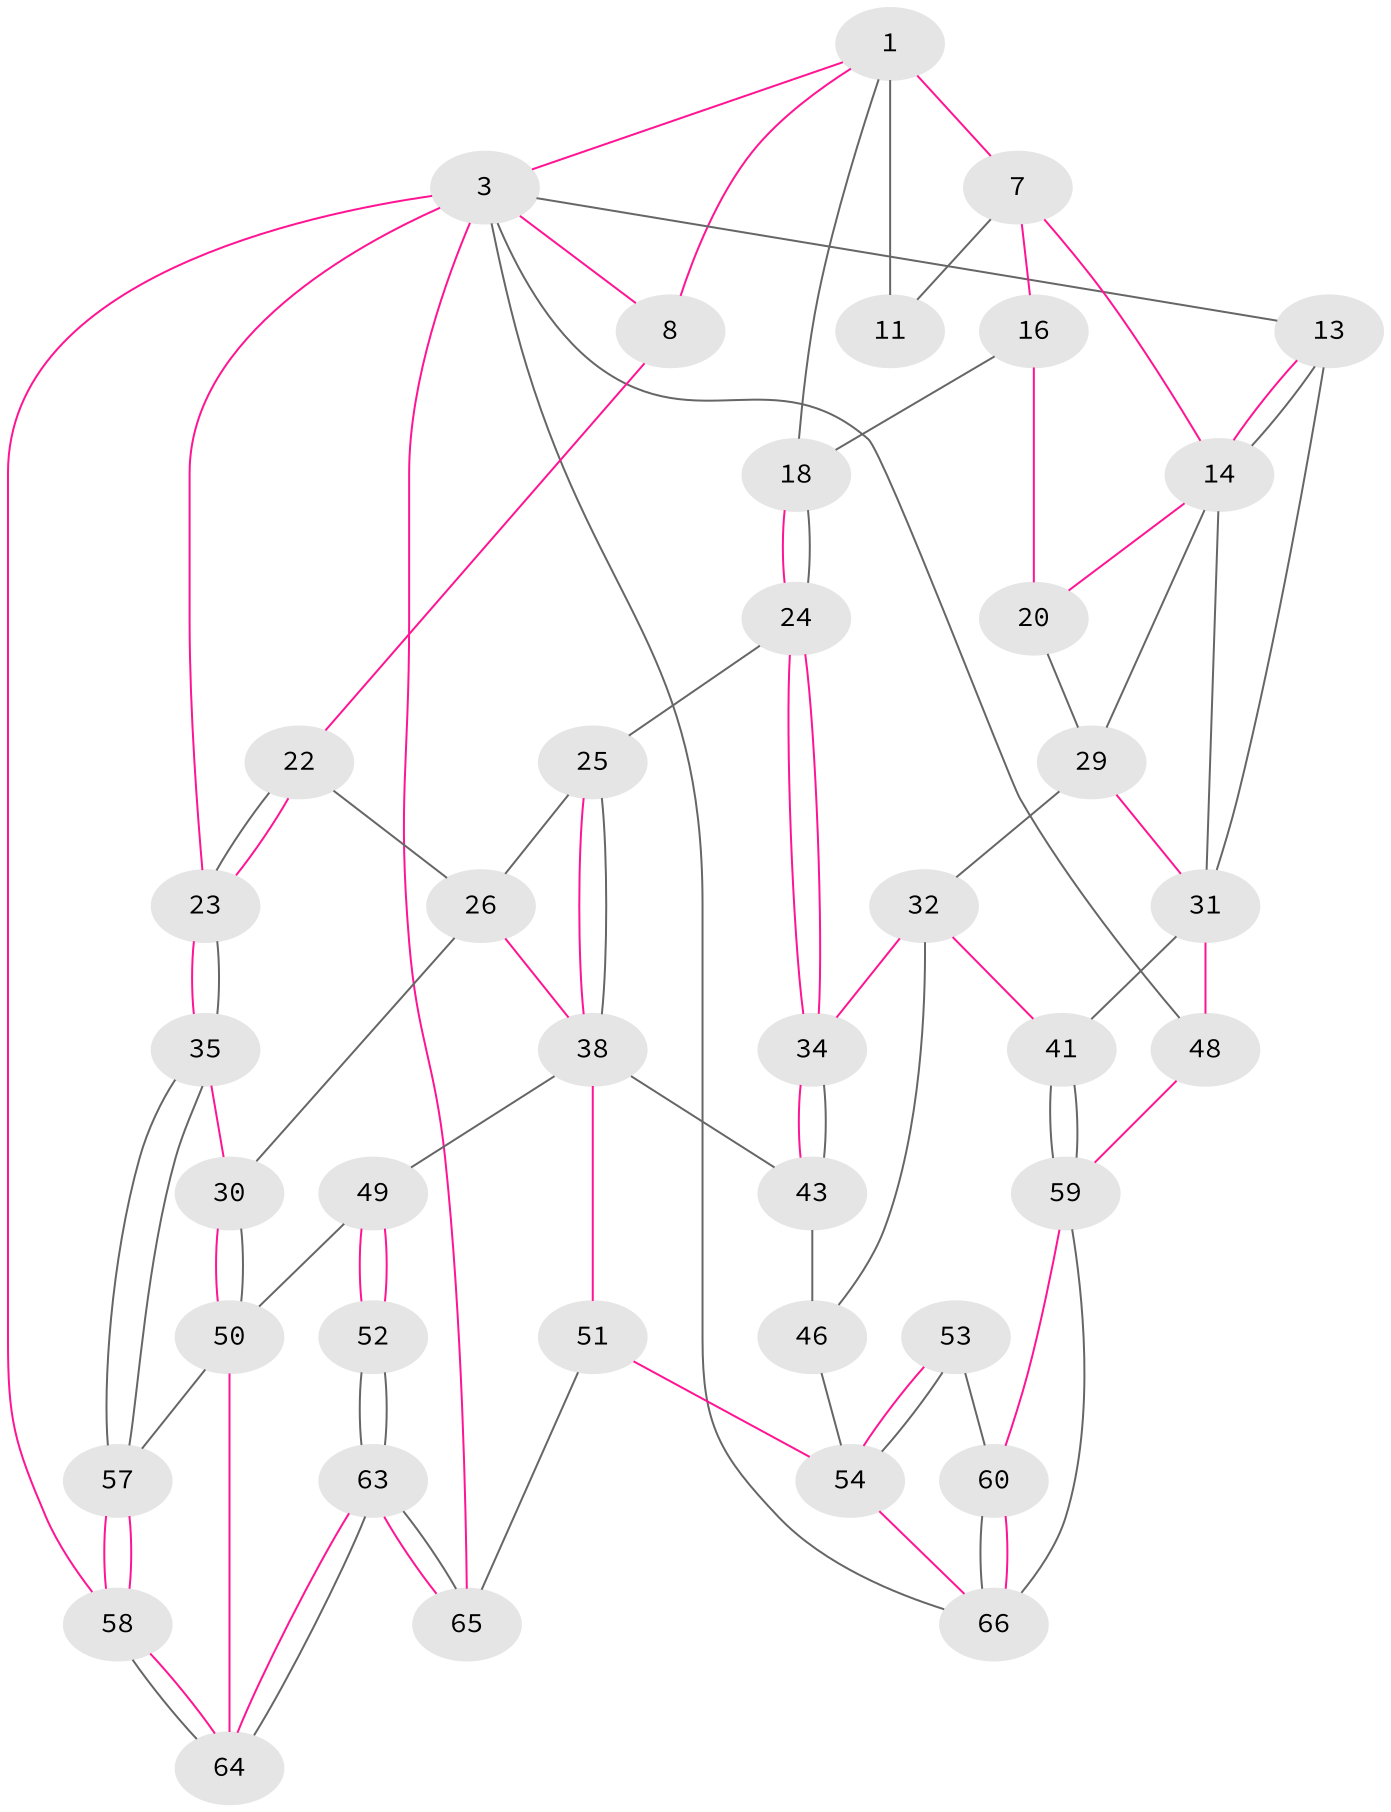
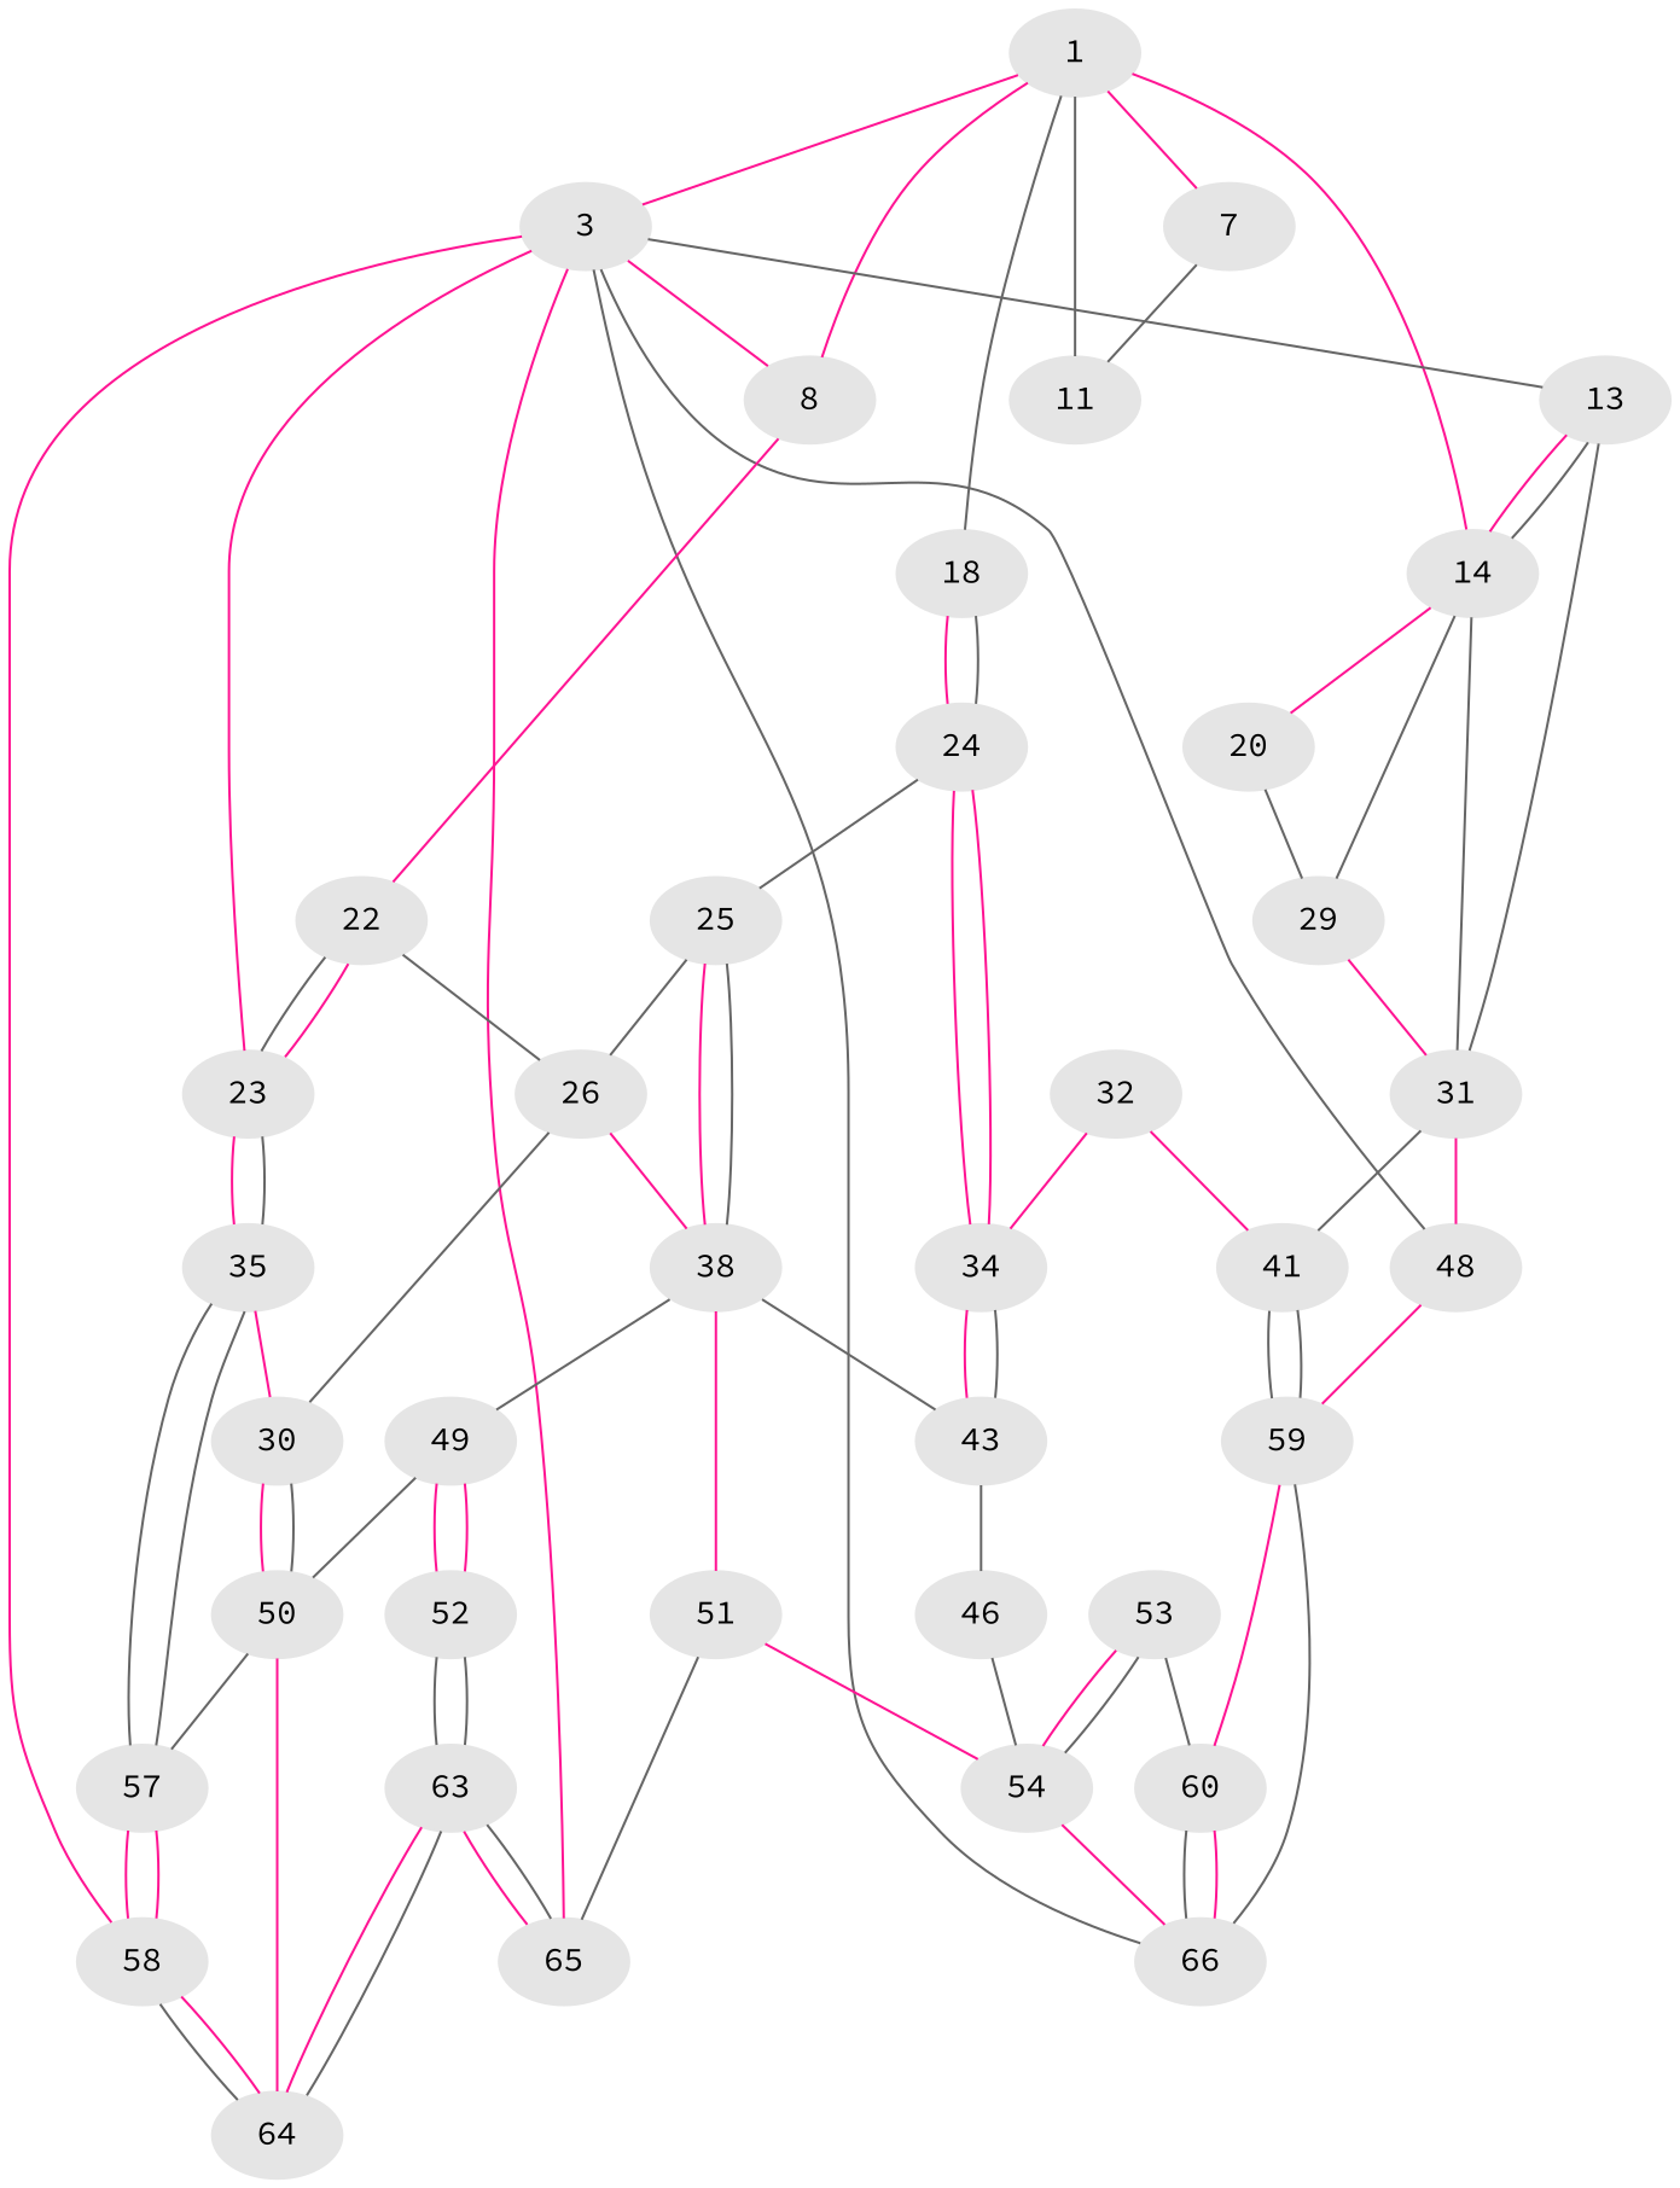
  graph {
    fontname="Source Code Pro"
    node [color=gray90 fontname="Source Code Pro" style=filled]
    edge [color=gray40 fontname="Source Code Pro"]
    1 [super="+2+6"]
    3 [super="+47+4"]
    8
    n4 [label=7 super="+10"]
    11
    18
    13
    23
    48
    58
    65
    66 [super="+67"]
    22
    14 [super="+15"]
-   16 [super="+21+17"]
    24
    31 [super="+40"]
    35
    59 [super="+61"]
    64
    26 [super="+37"]
    20 [super="+28"]
    29 [super="+30"]
    41 [super="+42"]
    32 [super="+33"]
    25
    34
    38 [super="+39+44"]
    n29 [label=30]
    57
    43
    49
    51 [super="+56"]
    50 [super="+62"]
    46
    54 [super="+55"]
    52
    53
    60
    63
    1 -- 3 [color=deeppink]
    1 -- 8 [color=deeppink]
    1 -- n4 [color=deeppink]
    1 -- 11 [weight=2]
    1 -- 18
    3 -- 8 [color=deeppink]
    3 -- 13
    3 -- 23 [color=deeppink]
    3 -- 48
    3 -- 58 [color=deeppink weight=2]
    3 -- 65 [color=deeppink]
    3 -- 66
    8 -- 22 [color=deeppink]
    n4 -- 11
-   n4 -- 14 [color=deeppink]
-   n4 -- 16 [color=deeppink]
+   1 -- 14 [color=deeppink]
    18 -- 24 [color=deeppink]
    18 -- 24
    13 -- 14 [color=deeppink]
    13 -- 14
    13 -- 31
    23 -- 35 [color=deeppink]
    23 -- 35
    48 -- 59 [color=deeppink]
    58 -- 64
    58 -- 64 [color=deeppink]
    22 -- 23
    22 -- 23 [color=deeppink]
    22 -- 26
    14 -- 31
    14 -- 20 [color=deeppink]
    14 -- 29
-   16 -- 18
-   16 -- 20 [color=deeppink weight=2]
    24 -- 25
    24 -- 34 [color=deeppink]
    24 -- 34 [color=deeppink]
    31 -- 48 [color=deeppink]
    31 -- 41
    35 -- n29 [color=deeppink]
    35 -- 57
    35 -- 57
    59 -- 66
    59 -- 60 [color=deeppink]
    26 -- 38 [color=deeppink]
    26 -- n29
    20 -- 29
    29 -- 31 [color=deeppink]
-   29 -- 32
    41 -- 59
    41 -- 59
    32 -- 41 [color=deeppink]
    32 -- 34 [color=deeppink]
-   32 -- 46
    25 -- 26
    25 -- 38 [color=deeppink]
    25 -- 38
    34 -- 43 [color=deeppink]
    34 -- 43
    38 -- 43
    38 -- 49
    38 -- 51 [color=deeppink]
    n29 -- 50 [color=deeppink]
    n29 -- 50
    57 -- 58 [color=deeppink]
    57 -- 58 [color=deeppink]
    43 -- 46
    49 -- 50
    49 -- 52 [color=deeppink]
    49 -- 52 [color=deeppink]
    51 -- 65
    51 -- 54 [color=deeppink]
    50 -- 64 [color=deeppink]
    50 -- 57
    46 -- 54
    54 -- 66 [color=deeppink]
    52 -- 63
    52 -- 63
    53 -- 54 [color=deeppink]
    53 -- 54
    53 -- 60
    60 -- 66
    60 -- 66 [color=deeppink]
    63 -- 65 [color=deeppink]
    63 -- 65
    63 -- 64 [color=deeppink]
    63 -- 64
  }
